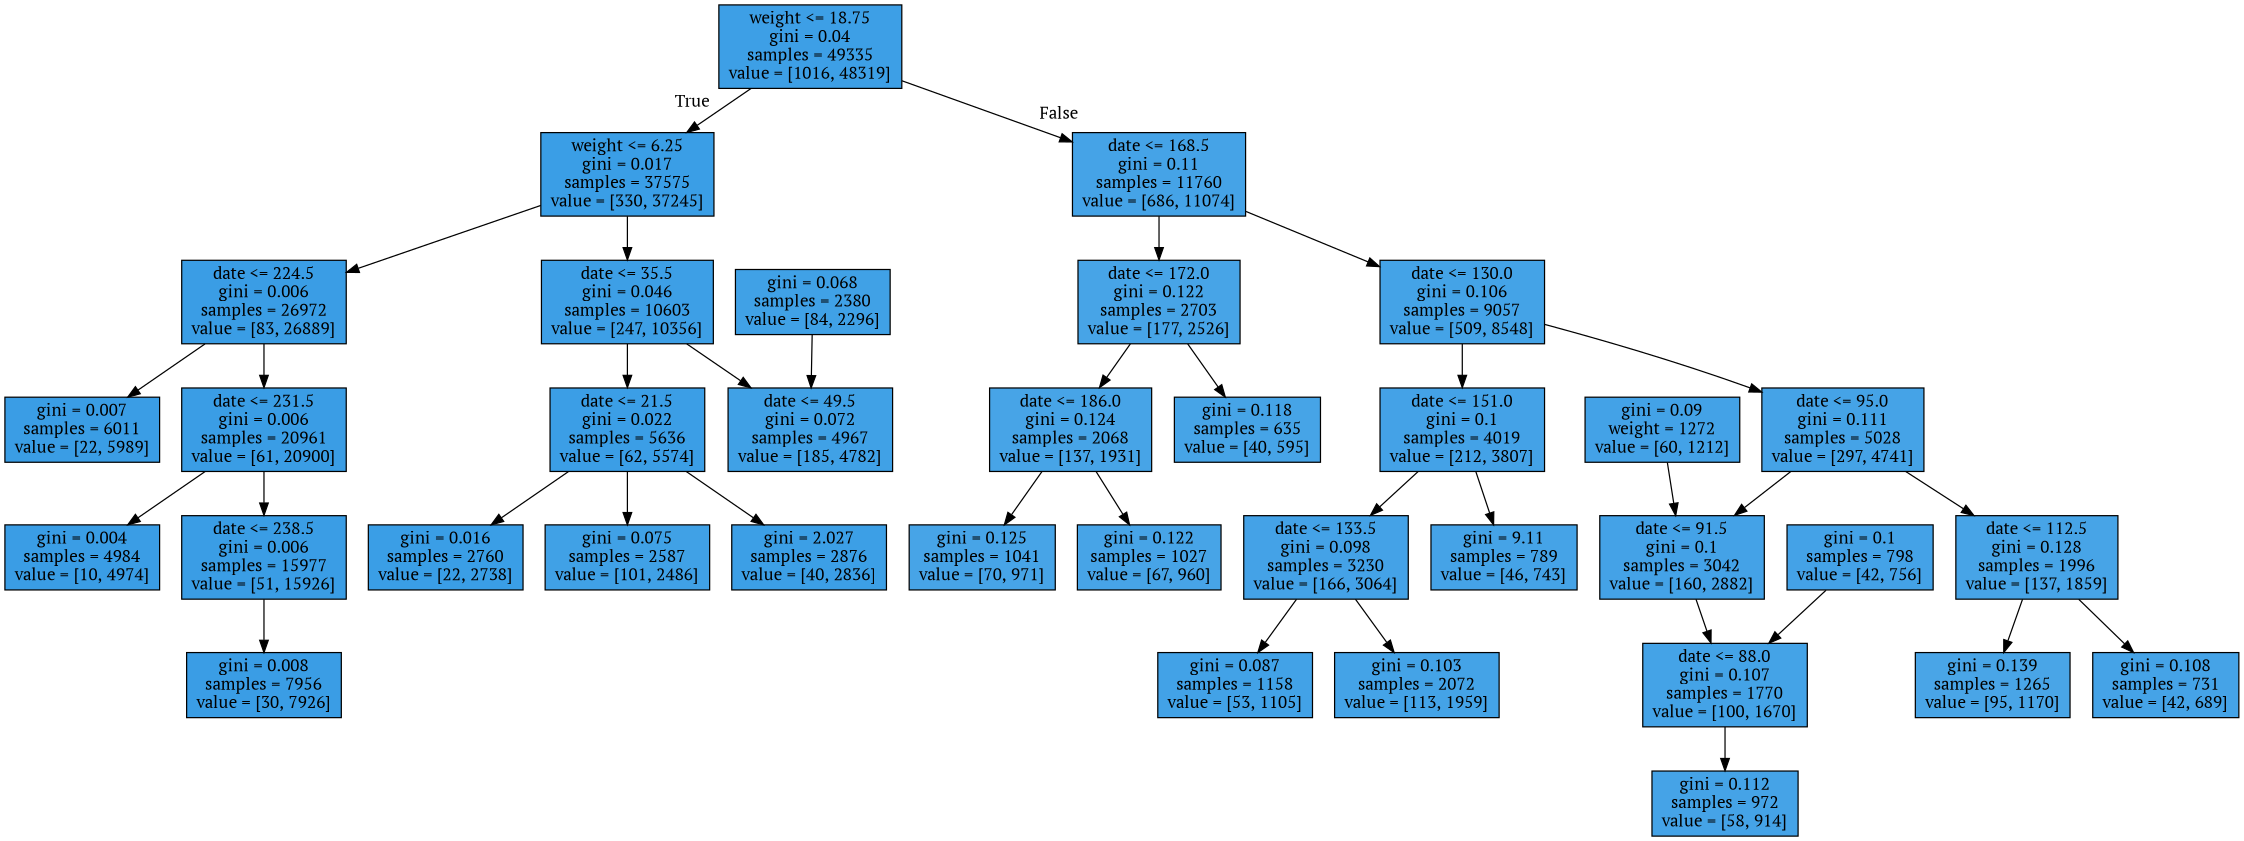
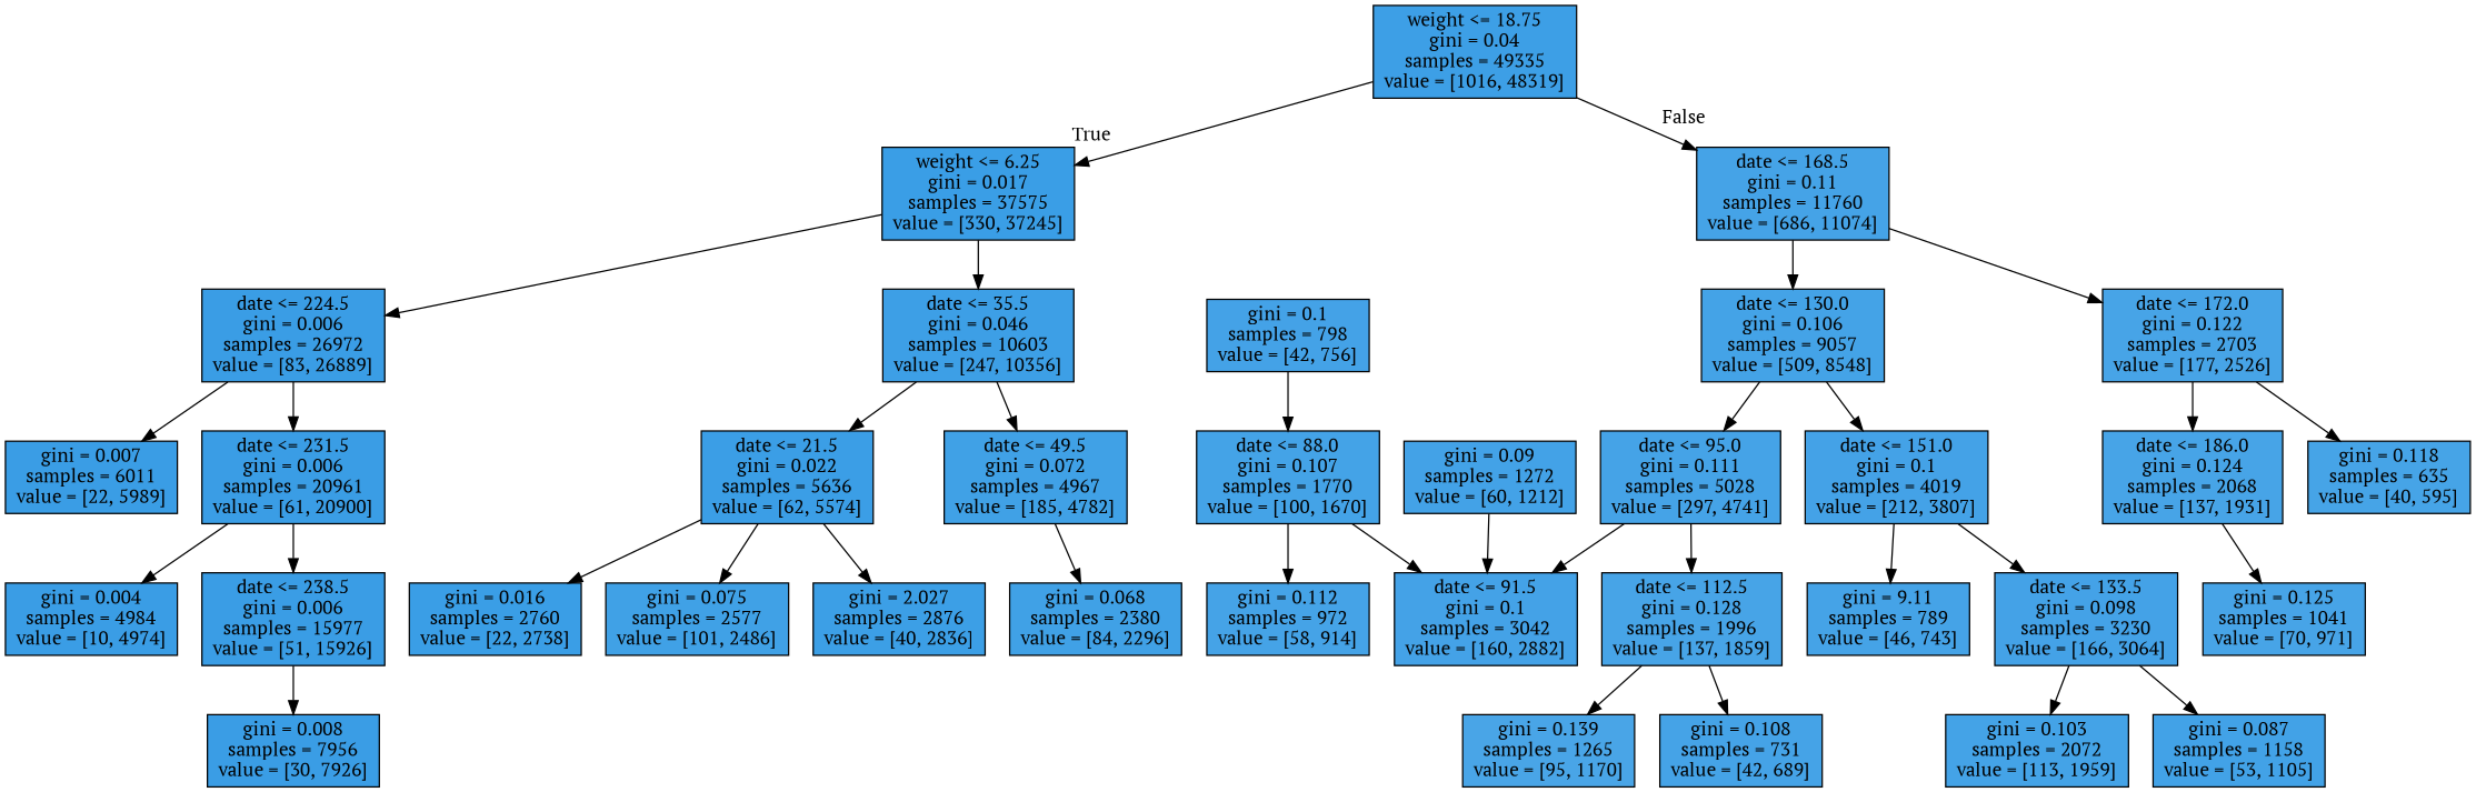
  digraph {
    fontname="PT Serif"
    node [color=black fillcolor="#399de5fe" fontname="PT Serif" shape=box style=filled]
    edge [fontname="PT Serif"]
    n1 [fillcolor="#399de5fa" label="weight <= 18.75\ngini = 0.04\nsamples = 49335\nvalue = [1016, 48319]"]
    n2 [fillcolor="#399de5fd" label="weight <= 6.25\ngini = 0.017\nsamples = 37575\nvalue = [330, 37245]"]
    n3 [fillcolor="#399de5ef" label="date <= 168.5\ngini = 0.11\nsamples = 11760\nvalue = [686, 11074]"]
    n4 [label="date <= 224.5\ngini = 0.006\nsamples = 26972\nvalue = [83, 26889]"]
    n5 [fillcolor="#399de5f9" label="date <= 35.5\ngini = 0.046\nsamples = 10603\nvalue = [247, 10356]"]
    n6 [fillcolor="#399de5f0" label="date <= 130.0\ngini = 0.106\nsamples = 9057\nvalue = [509, 8548]"]
    n7 [fillcolor="#399de5ed" label="date <= 172.0\ngini = 0.122\nsamples = 2703\nvalue = [177, 2526]"]
    n8 [label="gini = 0.007\nsamples = 6011\nvalue = [22, 5989]"]
    n9 [label="date <= 231.5\ngini = 0.006\nsamples = 20961\nvalue = [61, 20900]"]
    n10 [fillcolor="#399de5fc" label="date <= 21.5\ngini = 0.022\nsamples = 5636\nvalue = [62, 5574]"]
    n11 [fillcolor="#399de5f5" label="date <= 49.5\ngini = 0.072\nsamples = 4967\nvalue = [185, 4782]"]
    n12 [label="gini = 0.004\nsamples = 4984\nvalue = [10, 4974]"]
    n13 [label="date <= 238.5\ngini = 0.006\nsamples = 15977\nvalue = [51, 15926]"]
    n14 [label="gini = 0.008\nsamples = 7956\nvalue = [30, 7926]"]
    n15 [fillcolor="#399de5fb" label="gini = 2.027\nsamples = 2876\nvalue = [40, 2836]"]
    n16 [fillcolor="#399de5fd" label="gini = 0.016\nsamples = 2760\nvalue = [22, 2738]"]
-   n17 [fillcolor="#399de5f5" label="gini = 0.075\nsamples = 2587\nvalue = [101, 2486]"]
+   n17 [fillcolor="#399de5f5" label="gini = 0.075\nsamples = 2577\nvalue = [101, 2486]"]
    n18 [fillcolor="#399de5f6" label="gini = 0.068\nsamples = 2380\nvalue = [84, 2296]"]
    n19 [fillcolor="#399de5ef" label="date <= 95.0\ngini = 0.111\nsamples = 5028\nvalue = [297, 4741]"]
    n20 [fillcolor="#399de5f1" label="date <= 151.0\ngini = 0.1\nsamples = 4019\nvalue = [212, 3807]"]
    n21 [fillcolor="#399de5ee" label="gini = 0.118\nsamples = 635\nvalue = [40, 595]"]
    n22 [fillcolor="#399de5ed" label="date <= 186.0\ngini = 0.124\nsamples = 2068\nvalue = [137, 1931]"]
    n23 [fillcolor="#399de5f1" label="date <= 91.5\ngini = 0.1\nsamples = 3042\nvalue = [160, 2882]"]
    n24 [fillcolor="#399de5ec" label="date <= 112.5\ngini = 0.128\nsamples = 1996\nvalue = [137, 1859]"]
    n25 [fillcolor="#399de5f1" label="date <= 133.5\ngini = 0.098\nsamples = 3230\nvalue = [166, 3064]"]
    n26 [fillcolor="#399de5ef" label="gini = 9.11\nsamples = 789\nvalue = [46, 743]"]
    n27 [fillcolor="#399de5f0" label="date <= 88.0\ngini = 0.107\nsamples = 1770\nvalue = [100, 1670]"]
    n28 [fillcolor="#399de5ea" label="gini = 0.139\nsamples = 1265\nvalue = [95, 1170]"]
    n29 [fillcolor="#399de5ef" label="gini = 0.108\nsamples = 731\nvalue = [42, 689]"]
    n30 [fillcolor="#399de5ef" label="gini = 0.112\nsamples = 972\nvalue = [58, 914]"]
-   n31 [fillcolor="#399de5f2" label="gini = 0.09\nweight = 1272\nvalue = [60, 1212]"]
+   n31 [fillcolor="#399de5f2" label="gini = 0.09\nsamples = 1272\nvalue = [60, 1212]"]
    n32 [fillcolor="#399de5f1" label="gini = 0.1\nsamples = 798\nvalue = [42, 756]"]
    n33 [fillcolor="#399de5f0" label="gini = 0.103\nsamples = 2072\nvalue = [113, 1959]"]
    n34 [fillcolor="#399de5f3" label="gini = 0.087\nsamples = 1158\nvalue = [53, 1105]"]
    n35 [fillcolor="#399de5ed" label="gini = 0.125\nsamples = 1041\nvalue = [70, 971]"]
-   n36 [fillcolor="#399de5ed" label="gini = 0.122\nsamples = 1027\nvalue = [67, 960]"]
    n1 -> n2 [headlabel=True labelangle=45 labeldistance=2.5]
    n1 -> n3 [headlabel=False labelangle=-45 labeldistance=2.5]
    n2 -> n4
    n2 -> n5
    n3 -> n6
    n3 -> n7
    n4 -> n8
    n4 -> n9
    n5 -> n10
    n5 -> n11
    n6 -> n19
    n6 -> n20
    n7 -> n21
    n7 -> n22
    n9 -> n12
    n9 -> n13
    n10 -> n15
    n10 -> n16
    n10 -> n17
-   n18 -> n11
+   n11 -> n18
    n13 -> n14
    n19 -> n23
    n19 -> n24
    n20 -> n25
    n20 -> n26
    n22 -> n35
-   n22 -> n36
-   n23 -> n27
+   n27 -> n23
    n24 -> n28
    n24 -> n29
    n25 -> n33
    n25 -> n34
    n27 -> n30
    n31 -> n23
    n32 -> n27
  }
